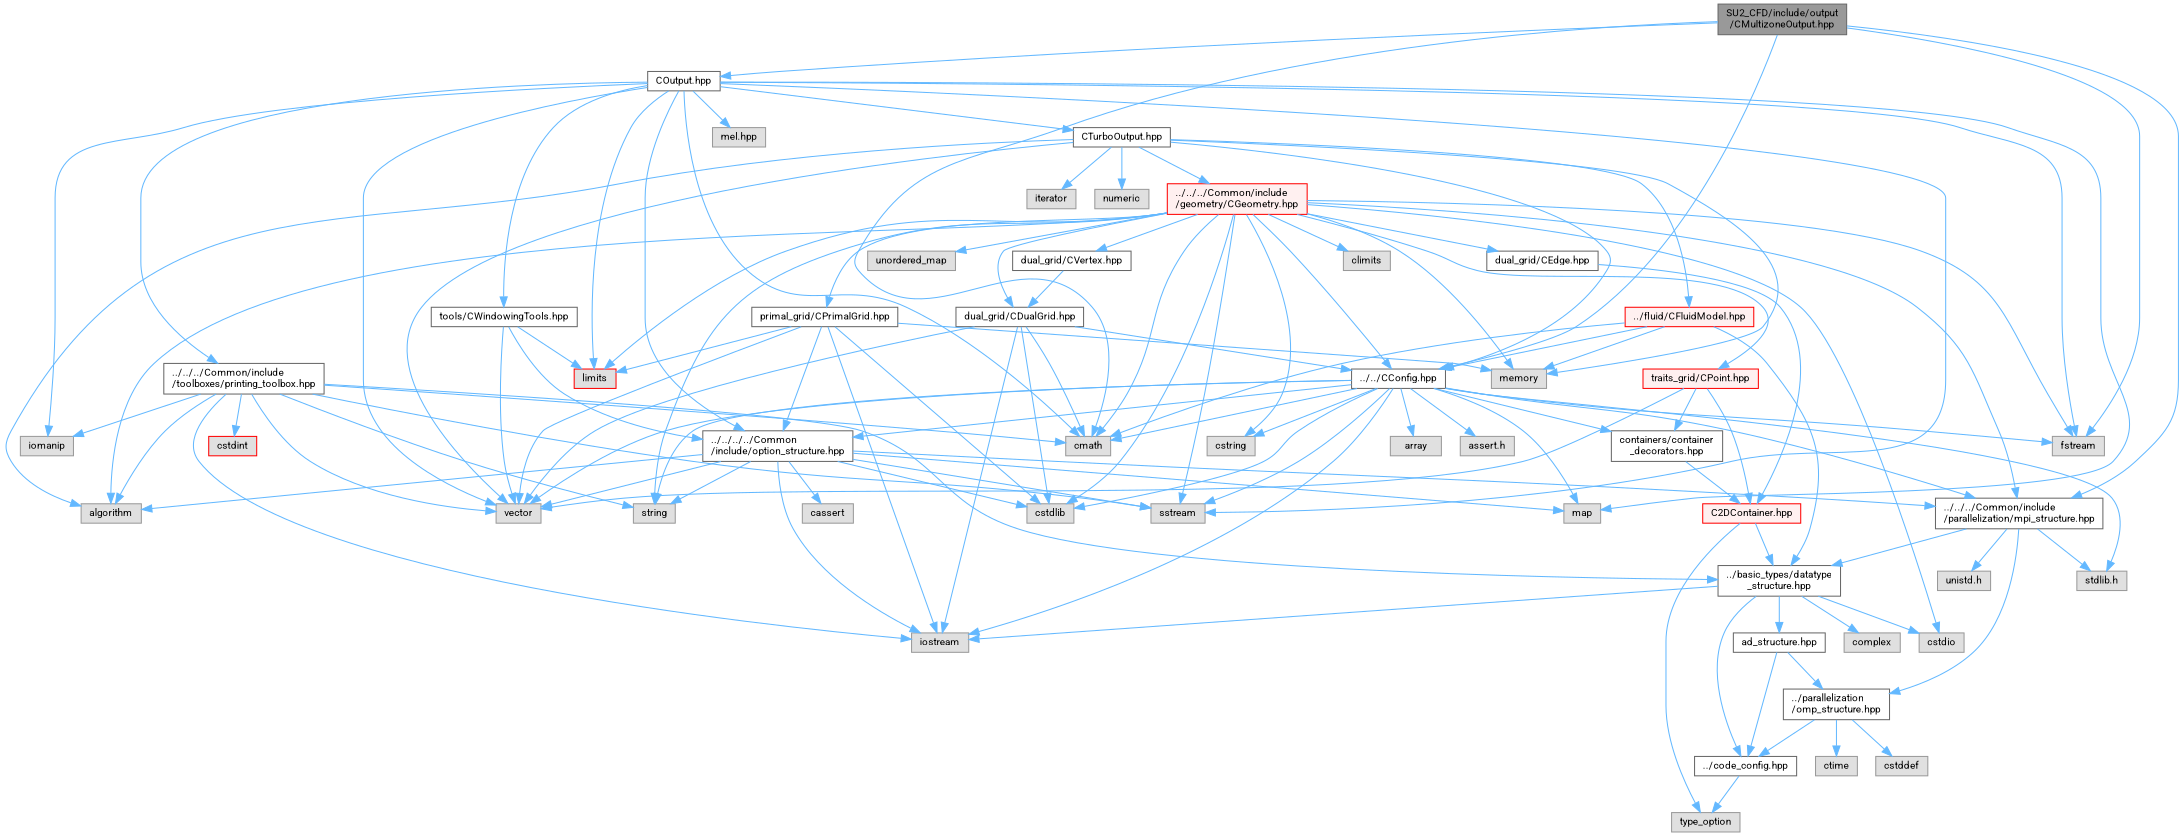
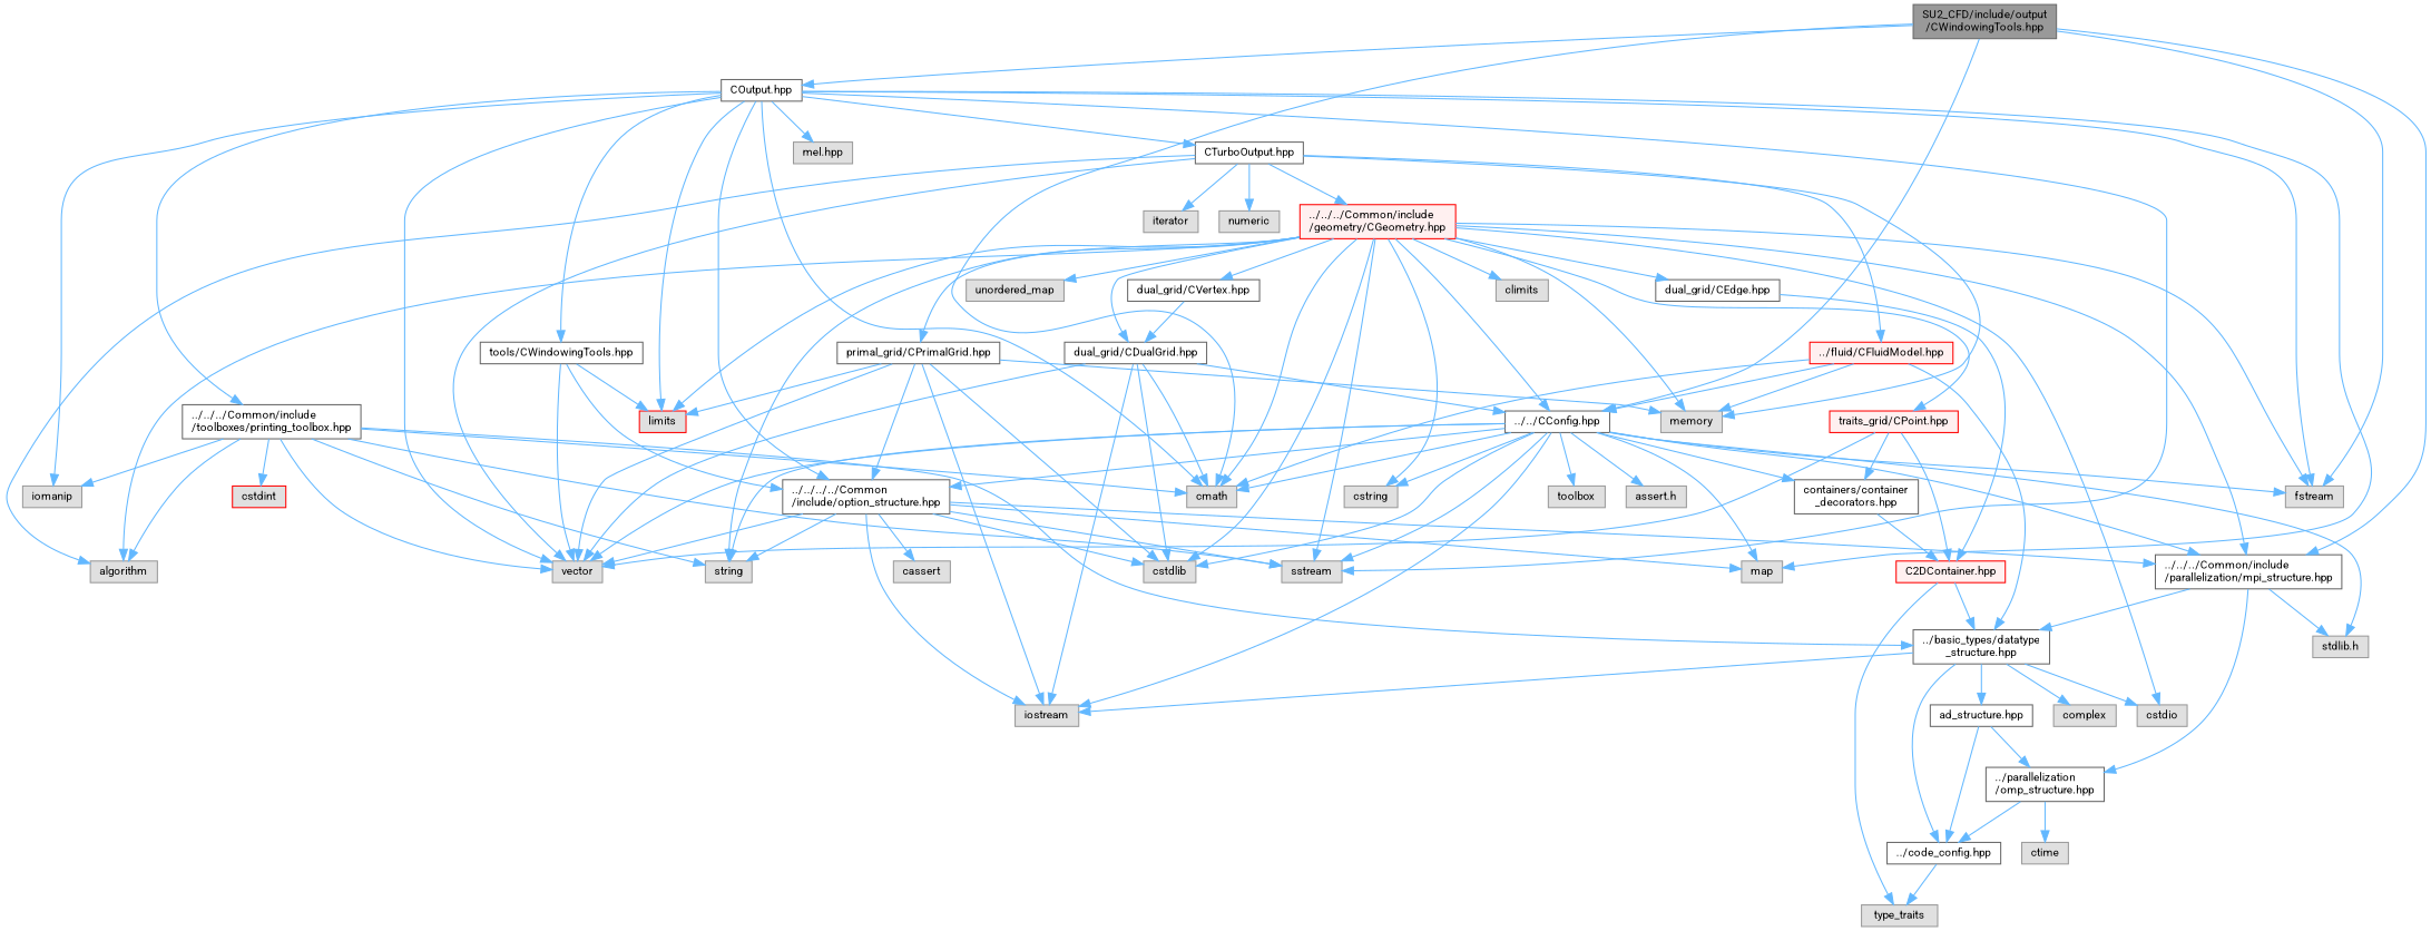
  digraph {
    fontname=Roboto
    node [color=grey60 fillcolor="#E0E0E0" fontname=Roboto fontsize=10 shape=box style=filled]
    edge [color=steelblue1 fontname=Roboto fontsize=10 labelfontname=Helvetica labelfontsize=10 style=solid]
-   n1 [color=gray40 fillcolor=grey60 fontcolor=black height=0.2 label="SU2_CFD/include/output\l/CMultizoneOutput.hpp" width=0.4]
+   n1 [color=gray40 fillcolor=grey60 fontcolor=black height=0.2 label="SU2_CFD/include/output\l/CWindowingTools.hpp" width=0.4]
    n2 [color=grey40 fillcolor=white height=0.2 label="../../../Common/include\l/parallelization/mpi_structure.hpp" width=0.4]
    n3 [height=0.2 label=fstream width=0.4]
    n4 [height=0.2 label=cmath width=0.4]
    n5 [color=grey40 fillcolor=white height=0.2 label="COutput.hpp" width=0.4]
    n6 [color=grey40 fillcolor=white height=0.2 label="../../CConfig.hpp" width=0.4]
    n7 [height=0.2 label="stdlib.h" width=0.4]
    n8 [color=grey40 fillcolor=white height=0.2 label="../basic_types/datatype\l_structure.hpp" width=0.4]
    n9 [color=grey40 fillcolor=white height=0.2 label="../parallelization\l/omp_structure.hpp" width=0.4]
-   n10 [height=0.2 label="unistd.h" width=0.4]
    n11 [height=0.2 label=map width=0.4]
    n12 [height=0.2 label=sstream width=0.4]
    n13 [height=0.2 label=iomanip width=0.4]
    n14 [color=red height=0.2 label=limits width=0.4]
    n15 [height=0.2 label=vector width=0.4]
    n16 [color=grey40 fillcolor=white height=0.2 label="../../../Common/include\l/toolboxes/printing_toolbox.hpp" width=0.4]
    n17 [color=grey40 fillcolor=white height=0.2 label="tools/CWindowingTools.hpp" width=0.4]
    n18 [color=grey40 fillcolor=white height=0.2 label="../../../../Common\l/include/option_structure.hpp" width=0.4]
    n19 [color=grey40 fillcolor=white height=0.2 label="CTurboOutput.hpp" width=0.4]
    n20 [height=0.2 label="mel.hpp" width=0.4]
    n21 [height=0.2 label=iostream width=0.4]
    n22 [height=0.2 label=string width=0.4]
    n23 [height=0.2 label=cstdlib width=0.4]
    n24 [height=0.2 label=cstring width=0.4]
-   n25 [height=0.2 label=array width=0.4]
+   n25 [height=0.2 label=toolbox width=0.4]
    n26 [height=0.2 label="assert.h" width=0.4]
    n27 [color=grey40 fillcolor=white height=0.2 label="containers/container\l_decorators.hpp" width=0.4]
    n28 [height=0.2 label=complex width=0.4]
    n29 [height=0.2 label=cstdio width=0.4]
    n30 [color=grey40 fillcolor=white height=0.2 label="../code_config.hpp" width=0.4]
    n31 [color=grey40 fillcolor=white height=0.2 label="ad_structure.hpp" width=0.4]
-   n32 [height=0.2 label=cstddef width=0.4]
    n33 [height=0.2 label=ctime width=0.4]
-   n34 [height=0.2 label=type_option width=0.4]
+   n34 [height=0.2 label=type_traits width=0.4]
    n35 [color=red height=0.2 label=cstdint width=0.4]
    n36 [height=0.2 label=algorithm width=0.4]
    n37 [height=0.2 label=cassert width=0.4]
    n38 [height=0.2 label=memory width=0.4]
    n39 [height=0.2 label=iterator width=0.4]
    n40 [height=0.2 label=numeric width=0.4]
    n41 [color=red fillcolor="#FFF0F0" height=0.2 label="../../../Common/include\l/geometry/CGeometry.hpp" width=0.4]
    n42 [color=red fillcolor="#FFF0F0" height=0.2 label="../fluid/CFluidModel.hpp" width=0.4]
    n43 [height=0.2 label=climits width=0.4]
    n44 [height=0.2 label=unordered_map width=0.4]
    n45 [color=grey40 fillcolor=white height=0.2 label="primal_grid/CPrimalGrid.hpp" width=0.4]
    n46 [color=grey40 fillcolor=white height=0.2 label="dual_grid/CDualGrid.hpp" width=0.4]
    n47 [color=red fillcolor="#FFF0F0" height=0.2 label="traits_grid/CPoint.hpp" width=0.4]
    n48 [color=grey40 fillcolor=white height=0.2 label="dual_grid/CEdge.hpp" width=0.4]
    n49 [color=grey40 fillcolor=white height=0.2 label="dual_grid/CVertex.hpp" width=0.4]
    n50 [color=red fillcolor="#FFF0F0" height=0.2 label="C2DContainer.hpp" width=0.4]
    n1 -> n2
    n1 -> n3
    n1 -> n4
    n1 -> n5
    n1 -> n6
    n2 -> n7
    n2 -> n8
    n2 -> n9
-   n2 -> n10
    n5 -> n3
    n5 -> n4
    n5 -> n11
    n5 -> n12
    n5 -> n13
    n5 -> n14
    n5 -> n15
    n5 -> n16
    n5 -> n17
    n5 -> n18
    n5 -> n19
    n5 -> n20
    n6 -> n2
    n6 -> n3
    n6 -> n4
    n6 -> n7
    n6 -> n11
    n6 -> n12
    n6 -> n15
    n6 -> n18
    n6 -> n21
    n6 -> n22
    n6 -> n23
    n6 -> n24
    n6 -> n25
    n6 -> n26
    n6 -> n27
    n8 -> n21
    n8 -> n28
    n8 -> n29
    n8 -> n30
    n8 -> n31
    n9 -> n30
-   n9 -> n32
    n9 -> n33
    n16 -> n4
    n16 -> n8
    n16 -> n12
    n16 -> n13
    n16 -> n15
-   n16 -> n21
    n16 -> n22
    n16 -> n35
    n16 -> n36
    n17 -> n14
    n17 -> n15
    n17 -> n18
    n18 -> n2
    n18 -> n11
    n18 -> n12
    n18 -> n15
    n18 -> n21
    n18 -> n22
    n18 -> n23
-   n18 -> n36
    n18 -> n37
-   n19 -> n6
    n19 -> n15
    n19 -> n36
    n19 -> n38
    n19 -> n39
    n19 -> n40
    n19 -> n41
    n19 -> n42
    n27 -> n50
    n30 -> n34
    n31 -> n9
    n31 -> n30
    n41 -> n2
    n41 -> n3
    n41 -> n4
    n41 -> n6
    n41 -> n12
    n41 -> n14
    n41 -> n22
    n41 -> n23
    n41 -> n24
    n41 -> n29
    n41 -> n36
    n41 -> n38
    n41 -> n43
    n41 -> n44
    n41 -> n45
    n41 -> n46
    n41 -> n47
    n41 -> n48
    n41 -> n49
    n42 -> n4
    n42 -> n6
    n42 -> n8
    n42 -> n38
    n45 -> n14
    n45 -> n15
    n45 -> n18
    n45 -> n21
    n45 -> n23
    n45 -> n38
    n46 -> n4
    n46 -> n6
    n46 -> n15
    n46 -> n21
    n46 -> n23
    n47 -> n15
    n47 -> n27
    n47 -> n50
    n48 -> n50
    n49 -> n46
    n50 -> n8
    n50 -> n34
  }
